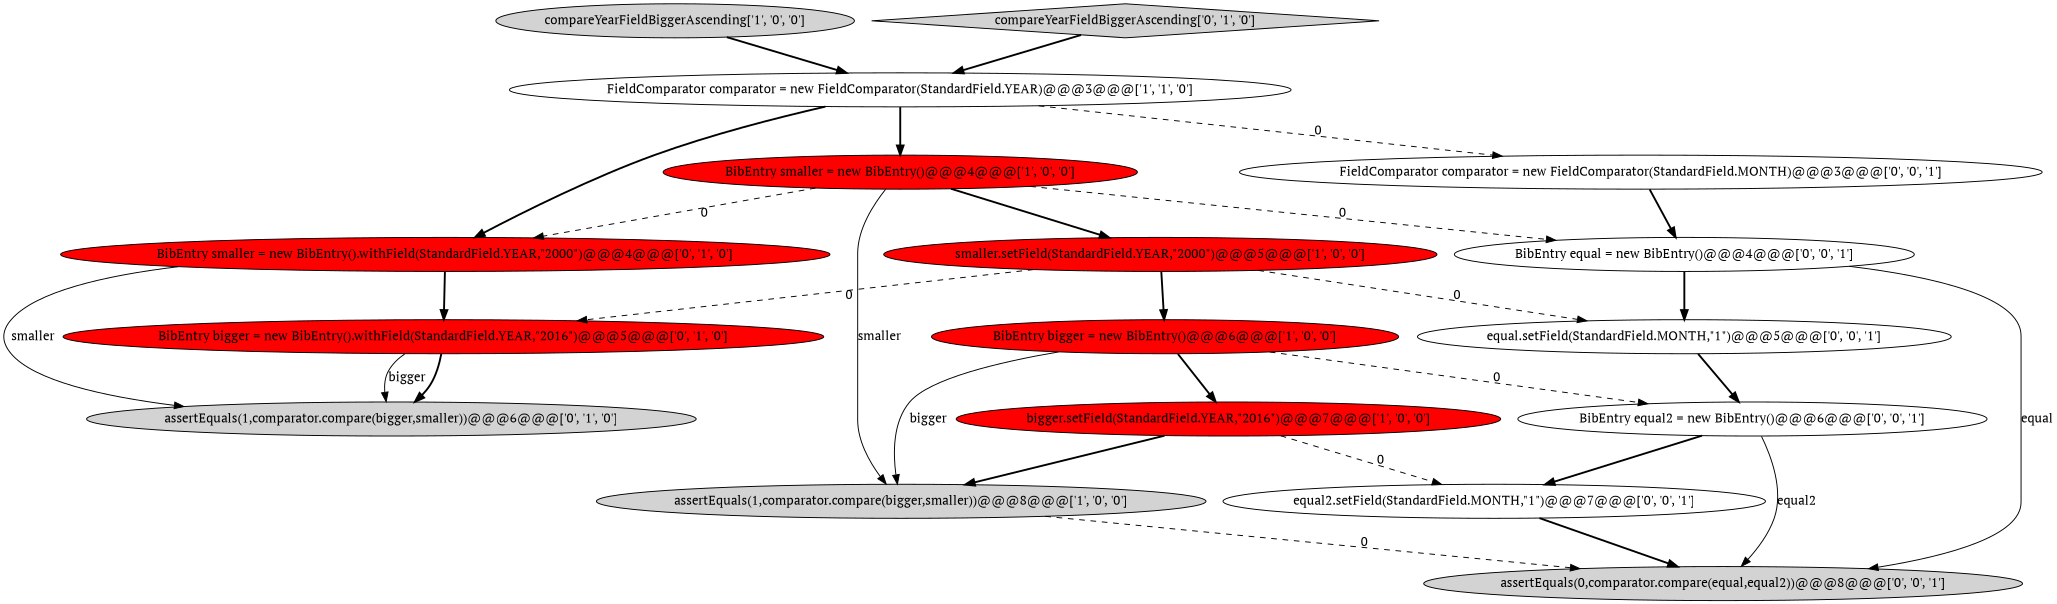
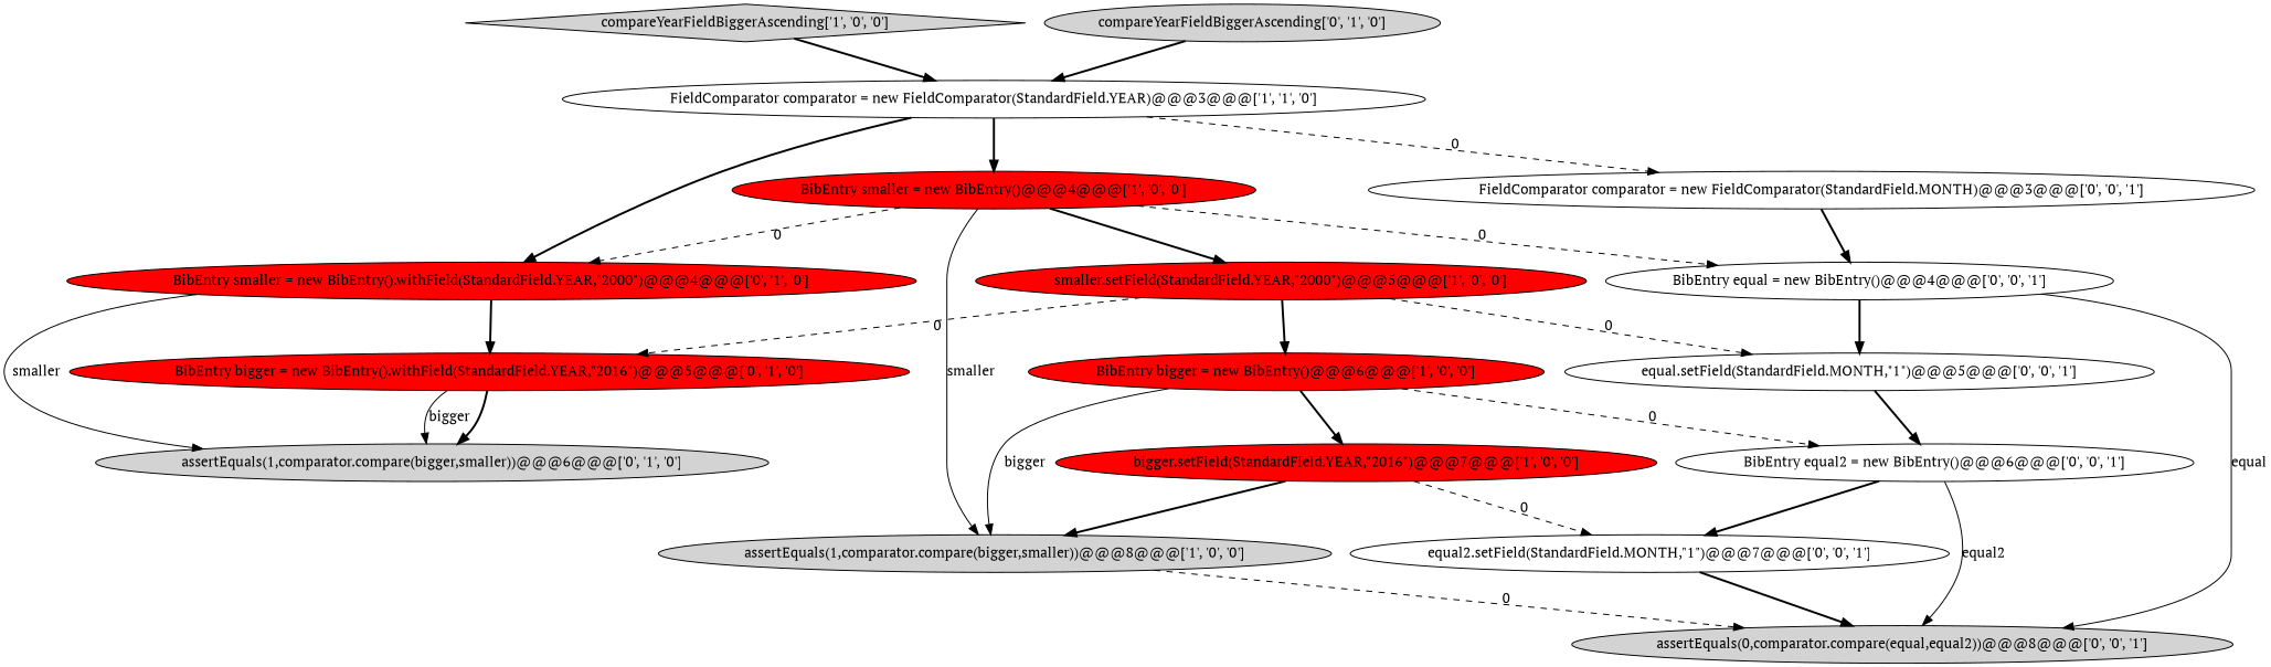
  digraph {
    fontname="PT Serif"
    node [fillcolor=red fontname="PT Serif" shape=ellipse style=filled]
    edge [fontname="PT Serif" style=bold]
    n1 [label="BibEntry smaller = new BibEntry().withField(StandardField.YEAR,\"2000\")@@@4@@@['0', '1', '0']"]
    n2 [label="BibEntry bigger = new BibEntry().withField(StandardField.YEAR,\"2016\")@@@5@@@['0', '1', '0']"]
    n3 [fillcolor=lightgray label="assertEquals(1,comparator.compare(bigger,smaller))@@@6@@@['0', '1', '0']"]
    n4 [label="BibEntry smaller = new BibEntry()@@@4@@@['1', '0', '0']"]
    n5 [fillcolor=white label="BibEntry equal = new BibEntry()@@@4@@@['0', '0', '1']"]
    n6 [label="smaller.setField(StandardField.YEAR,\"2000\")@@@5@@@['1', '0', '0']"]
    n7 [fillcolor=lightgray label="assertEquals(1,comparator.compare(bigger,smaller))@@@8@@@['1', '0', '0']"]
    n8 [fillcolor=lightgray label="assertEquals(0,comparator.compare(equal,equal2))@@@8@@@['0', '0', '1']"]
    n9 [fillcolor=white label="equal.setField(StandardField.MONTH,\"1\")@@@5@@@['0', '0', '1']"]
    n10 [label="BibEntry bigger = new BibEntry()@@@6@@@['1', '0', '0']"]
    n11 [fillcolor=white label="BibEntry equal2 = new BibEntry()@@@6@@@['0', '0', '1']"]
    n12 [fillcolor=white label="equal2.setField(StandardField.MONTH,\"1\")@@@7@@@['0', '0', '1']"]
    n13 [label="bigger.setField(StandardField.YEAR,\"2016\")@@@7@@@['1', '0', '0']"]
    n14 [fillcolor=white label="FieldComparator comparator = new FieldComparator(StandardField.MONTH)@@@3@@@['0', '0', '1']"]
-   n15 [fillcolor=lightgray label="compareYearFieldBiggerAscending['1', '0', '0']"]
+   n15 [fillcolor=lightgray label="compareYearFieldBiggerAscending['1', '0', '0']" shape=diamond]
    n16 [fillcolor=white label="FieldComparator comparator = new FieldComparator(StandardField.YEAR)@@@3@@@['1', '1', '0']"]
-   n17 [fillcolor=lightgray label="compareYearFieldBiggerAscending['0', '1', '0']" shape=diamond]
+   n17 [fillcolor=lightgray label="compareYearFieldBiggerAscending['0', '1', '0']"]
    n1 -> n2
    n1 -> n3 [label=smaller style=solid]
    n2 -> n3
    n2 -> n3 [label=bigger style=solid]
    n4 -> n1 [label=0 style=dashed]
    n4 -> n5 [label=0 style=dashed]
    n4 -> n6
    n4 -> n7 [label=smaller style=solid]
    n5 -> n8 [label=equal style=solid]
    n5 -> n9
    n6 -> n2 [label=0 style=dashed]
    n6 -> n9 [label=0 style=dashed]
    n6 -> n10
    n7 -> n8 [label=0 style=dashed]
    n9 -> n11
    n10 -> n7 [label=bigger style=solid]
    n10 -> n11 [label=0 style=dashed]
    n10 -> n13
    n11 -> n8 [label=equal2 style=solid]
    n11 -> n12
    n12 -> n8
    n13 -> n7
    n13 -> n12 [label=0 style=dashed]
    n14 -> n5
    n15 -> n16
    n16 -> n1
    n16 -> n4
    n16 -> n14 [label=0 style=dashed]
    n17 -> n16
  }
